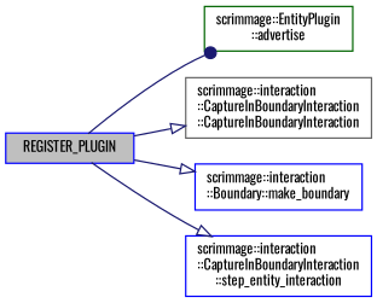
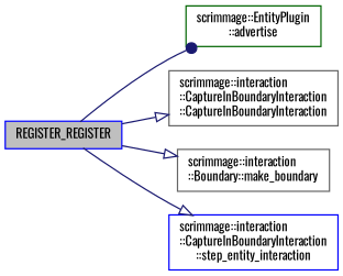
  digraph {
    fontname=Oswald
    rankdir=LR
    node [color=blue fillcolor=white fontname=Oswald fontsize=10 shape=record style=filled]
    edge [arrowhead=onormal color=midnightblue fontname=Oswald fontsize=10 labelfontname=Helvetica labelfontsize=10 style=solid]
-   n1 [fillcolor=grey75 fontcolor=black height=0.2 label=REGISTER_PLUGIN width=0.4]
+   n1 [fillcolor=grey75 fontcolor=black height=0.2 label=REGISTER_REGISTER width=0.4]
    n2 [color=darkgreen height=0.2 label="scrimmage::EntityPlugin\l::advertise" width=0.4]
    n3 [color=gray40 height=0.2 label="scrimmage::interaction\l::CaptureInBoundaryInteraction\l::CaptureInBoundaryInteraction" width=0.4]
-   n4 [height=0.2 label="scrimmage::interaction\l::Boundary::make_boundary" width=0.4]
+   n4 [color=gray40 height=0.2 label="scrimmage::interaction\l::Boundary::make_boundary" width=0.4]
    n5 [height=0.2 label="scrimmage::interaction\l::CaptureInBoundaryInteraction\l::step_entity_interaction" width=0.4]
    n1 -> n2 [arrowhead=dot]
    n1 -> n3
    n1 -> n4
    n1 -> n5
  }
